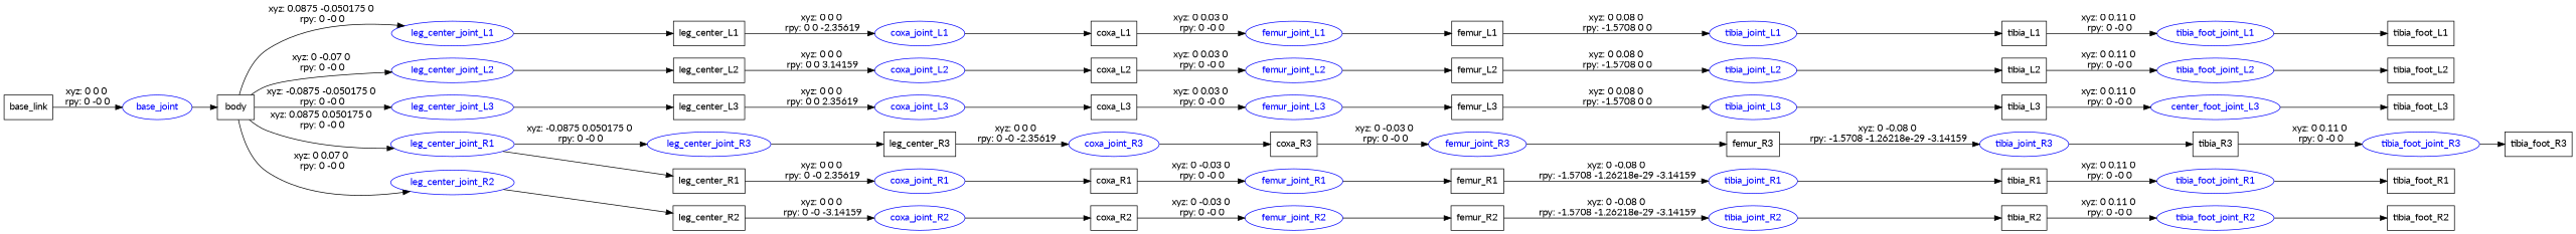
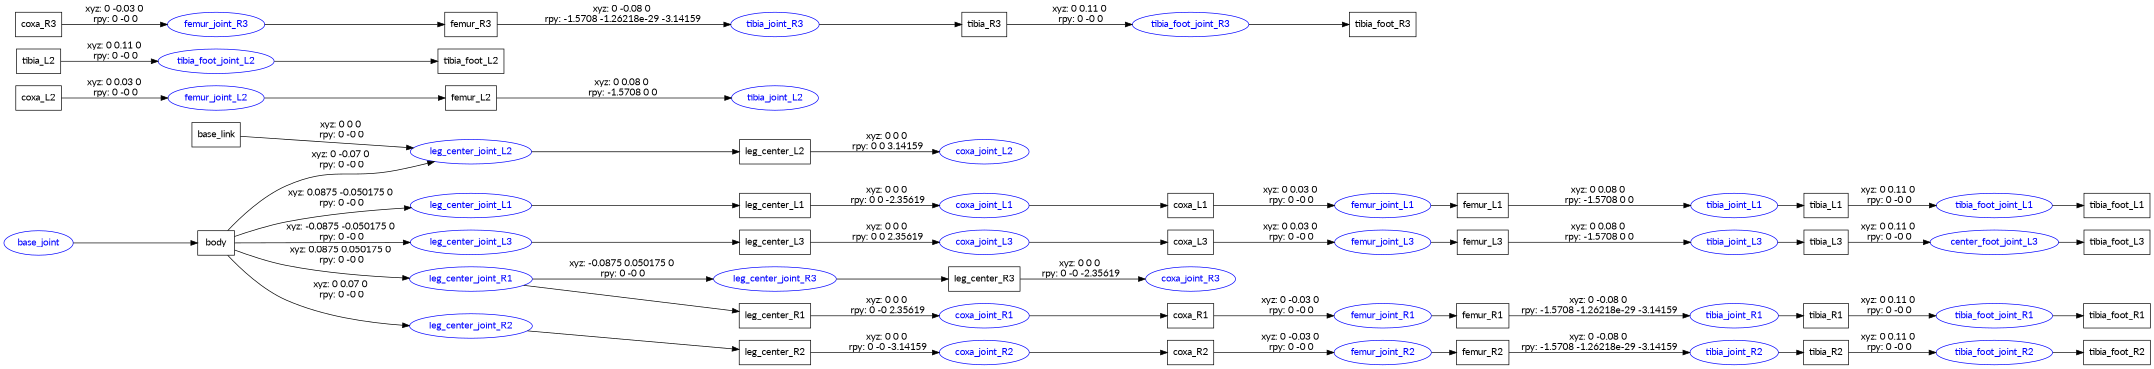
  digraph {
    fontname=Lato
    rankdir=LR
    node [fontname=Lato shape=box]
    edge [fontname=Lato]
    n1 [label=base_link]
    base_joint [color=blue fontcolor=blue shape=ellipse]
    n3 [label=body]
    leg_center_joint_L1 [color=blue fontcolor=blue shape=ellipse]
    leg_center_joint_L2 [color=blue fontcolor=blue shape=ellipse]
    leg_center_joint_L3 [color=blue fontcolor=blue shape=ellipse]
    leg_center_joint_R1 [color=blue fontcolor=blue shape=ellipse]
    leg_center_joint_R2 [color=blue fontcolor=blue shape=ellipse]
    n9 [label=leg_center_L1]
    n10 [label=leg_center_L2]
    n11 [label=leg_center_L3]
    leg_center_joint_R3 [color=blue fontcolor=blue shape=ellipse]
    n13 [label=leg_center_R1]
    n14 [label=leg_center_R2]
    n15 [label=leg_center_R3]
    coxa_joint_L1 [color=blue fontcolor=blue shape=ellipse]
    n17 [label=coxa_L1]
    femur_joint_L1 [color=blue fontcolor=blue shape=ellipse]
    n19 [label=femur_L1]
    tibia_joint_L1 [color=blue fontcolor=blue shape=ellipse]
    n21 [label=tibia_L1]
    tibia_foot_joint_L1 [color=blue fontcolor=blue shape=ellipse]
    n23 [label=tibia_foot_L1]
    coxa_joint_L2 [color=blue fontcolor=blue shape=ellipse]
    n25 [label=coxa_L2]
    femur_joint_L2 [color=blue fontcolor=blue shape=ellipse]
    n27 [label=femur_L2]
    tibia_joint_L2 [color=blue fontcolor=blue shape=ellipse]
    n29 [label=tibia_L2]
    tibia_foot_joint_L2 [color=blue fontcolor=blue shape=ellipse]
    n31 [label=tibia_foot_L2]
    coxa_joint_L3 [color=blue fontcolor=blue shape=ellipse]
    n33 [label=coxa_L3]
    femur_joint_L3 [color=blue fontcolor=blue shape=ellipse]
    n35 [label=femur_L3]
    tibia_joint_L3 [color=blue fontcolor=blue shape=ellipse]
    n37 [label=tibia_L3]
    n38 [color=blue fontcolor=blue label=center_foot_joint_L3 shape=ellipse]
    n39 [label=tibia_foot_L3]
    coxa_joint_R1 [color=blue fontcolor=blue shape=ellipse]
    n41 [label=coxa_R1]
    femur_joint_R1 [color=blue fontcolor=blue shape=ellipse]
    n43 [label=femur_R1]
    tibia_joint_R1 [color=blue fontcolor=blue shape=ellipse]
    n45 [label=tibia_R1]
    tibia_foot_joint_R1 [color=blue fontcolor=blue shape=ellipse]
    n47 [label=tibia_foot_R1]
    coxa_joint_R2 [color=blue fontcolor=blue shape=ellipse]
    n49 [label=coxa_R2]
    femur_joint_R2 [color=blue fontcolor=blue shape=ellipse]
    n51 [label=femur_R2]
    tibia_joint_R2 [color=blue fontcolor=blue shape=ellipse]
    n53 [label=tibia_R2]
    tibia_foot_joint_R2 [color=blue fontcolor=blue shape=ellipse]
    n55 [label=tibia_foot_R2]
    coxa_joint_R3 [color=blue fontcolor=blue shape=ellipse]
    n57 [label=coxa_R3]
    femur_joint_R3 [color=blue fontcolor=blue shape=ellipse]
    n59 [label=femur_R3]
    tibia_joint_R3 [color=blue fontcolor=blue shape=ellipse]
    n61 [label=tibia_R3]
    tibia_foot_joint_R3 [color=blue fontcolor=blue shape=ellipse]
    n63 [label=tibia_foot_R3]
-   n1 -> base_joint [label="xyz: 0 0 0 \nrpy: 0 -0 0"]
+   n1 -> leg_center_joint_L2 [label="xyz: 0 0 0 \nrpy: 0 -0 0"]
    base_joint -> n3
    n3 -> leg_center_joint_L1 [label="xyz: 0.0875 -0.050175 0 \nrpy: 0 -0 0"]
    n3 -> leg_center_joint_L2 [label="xyz: 0 -0.07 0 \nrpy: 0 -0 0"]
    n3 -> leg_center_joint_L3 [label="xyz: -0.0875 -0.050175 0 \nrpy: 0 -0 0"]
    n3 -> leg_center_joint_R1 [label="xyz: 0.0875 0.050175 0 \nrpy: 0 -0 0"]
    n3 -> leg_center_joint_R2 [label="xyz: 0 0.07 0 \nrpy: 0 -0 0"]
    leg_center_joint_L1 -> n9
    leg_center_joint_L2 -> n10
    leg_center_joint_L3 -> n11
    leg_center_joint_R1 -> leg_center_joint_R3 [label="xyz: -0.0875 0.050175 0 \nrpy: 0 -0 0"]
    leg_center_joint_R1 -> n13
    leg_center_joint_R2 -> n14
    n9 -> coxa_joint_L1 [label="xyz: 0 0 0 \nrpy: 0 0 -2.35619"]
    n10 -> coxa_joint_L2 [label="xyz: 0 0 0 \nrpy: 0 0 3.14159"]
    n11 -> coxa_joint_L3 [label="xyz: 0 0 0 \nrpy: 0 0 2.35619"]
    leg_center_joint_R3 -> n15
    n13 -> coxa_joint_R1 [label="xyz: 0 0 0 \nrpy: 0 -0 2.35619"]
    n14 -> coxa_joint_R2 [label="xyz: 0 0 0 \nrpy: 0 -0 -3.14159"]
    n15 -> coxa_joint_R3 [label="xyz: 0 0 0 \nrpy: 0 -0 -2.35619"]
    coxa_joint_L1 -> n17
    n17 -> femur_joint_L1 [label="xyz: 0 0.03 0 \nrpy: 0 -0 0"]
    femur_joint_L1 -> n19
    n19 -> tibia_joint_L1 [label="xyz: 0 0.08 0 \nrpy: -1.5708 0 0"]
    tibia_joint_L1 -> n21
    n21 -> tibia_foot_joint_L1 [label="xyz: 0 0.11 0 \nrpy: 0 -0 0"]
    tibia_foot_joint_L1 -> n23
-   coxa_joint_L2 -> n25
    n25 -> femur_joint_L2 [label="xyz: 0 0.03 0 \nrpy: 0 -0 0"]
    femur_joint_L2 -> n27
    n27 -> tibia_joint_L2 [label="xyz: 0 0.08 0 \nrpy: -1.5708 0 0"]
-   tibia_joint_L2 -> n29
    n29 -> tibia_foot_joint_L2 [label="xyz: 0 0.11 0 \nrpy: 0 -0 0"]
    tibia_foot_joint_L2 -> n31
    coxa_joint_L3 -> n33
    n33 -> femur_joint_L3 [label="xyz: 0 0.03 0 \nrpy: 0 -0 0"]
    femur_joint_L3 -> n35
    n35 -> tibia_joint_L3 [label="xyz: 0 0.08 0 \nrpy: -1.5708 0 0"]
    tibia_joint_L3 -> n37
    n37 -> n38 [label="xyz: 0 0.11 0 \nrpy: 0 -0 0"]
    n38 -> n39
    coxa_joint_R1 -> n41
    n41 -> femur_joint_R1 [label="xyz: 0 -0.03 0 \nrpy: 0 -0 0"]
    femur_joint_R1 -> n43
    n43 -> tibia_joint_R1 [label="xyz: 0 -0.08 0 \nrpy: -1.5708 -1.26218e-29 -3.14159"]
    tibia_joint_R1 -> n45
    n45 -> tibia_foot_joint_R1 [label="xyz: 0 0.11 0 \nrpy: 0 -0 0"]
    tibia_foot_joint_R1 -> n47
    coxa_joint_R2 -> n49
    n49 -> femur_joint_R2 [label="xyz: 0 -0.03 0 \nrpy: 0 -0 0"]
    femur_joint_R2 -> n51
    n51 -> tibia_joint_R2 [label="xyz: 0 -0.08 0 \nrpy: -1.5708 -1.26218e-29 -3.14159"]
    tibia_joint_R2 -> n53
    n53 -> tibia_foot_joint_R2 [label="xyz: 0 0.11 0 \nrpy: 0 -0 0"]
    tibia_foot_joint_R2 -> n55
-   coxa_joint_R3 -> n57
    n57 -> femur_joint_R3 [label="xyz: 0 -0.03 0 \nrpy: 0 -0 0"]
    femur_joint_R3 -> n59
    n59 -> tibia_joint_R3 [label="xyz: 0 -0.08 0 \nrpy: -1.5708 -1.26218e-29 -3.14159"]
    tibia_joint_R3 -> n61
    n61 -> tibia_foot_joint_R3 [label="xyz: 0 0.11 0 \nrpy: 0 -0 0"]
    tibia_foot_joint_R3 -> n63
  }
